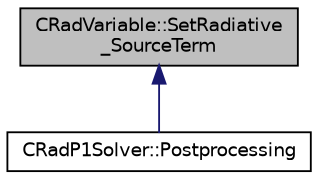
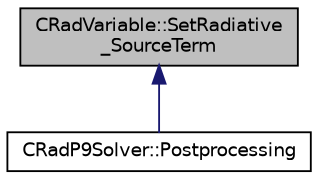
  digraph {
    rankdir=TB
    node [color=black fontname=Helvetica fontsize=10 shape=record style=filled]
    n1 [fillcolor=grey75 fontcolor=black height=0.2 label="CRadVariable::SetRadiative\l_SourceTerm" width=0.4]
-   n2 [fillcolor=white height=0.2 label="CRadP1Solver::Postprocessing" width=0.4]
+   n2 [fillcolor=white height=0.2 label="CRadP9Solver::Postprocessing" width=0.4]
    n1 -> n2 [color=midnightblue dir=back fontname=Helvetica fontsize=10 labelfontname=Helvetica labelfontsize=10 style=solid]
  }
